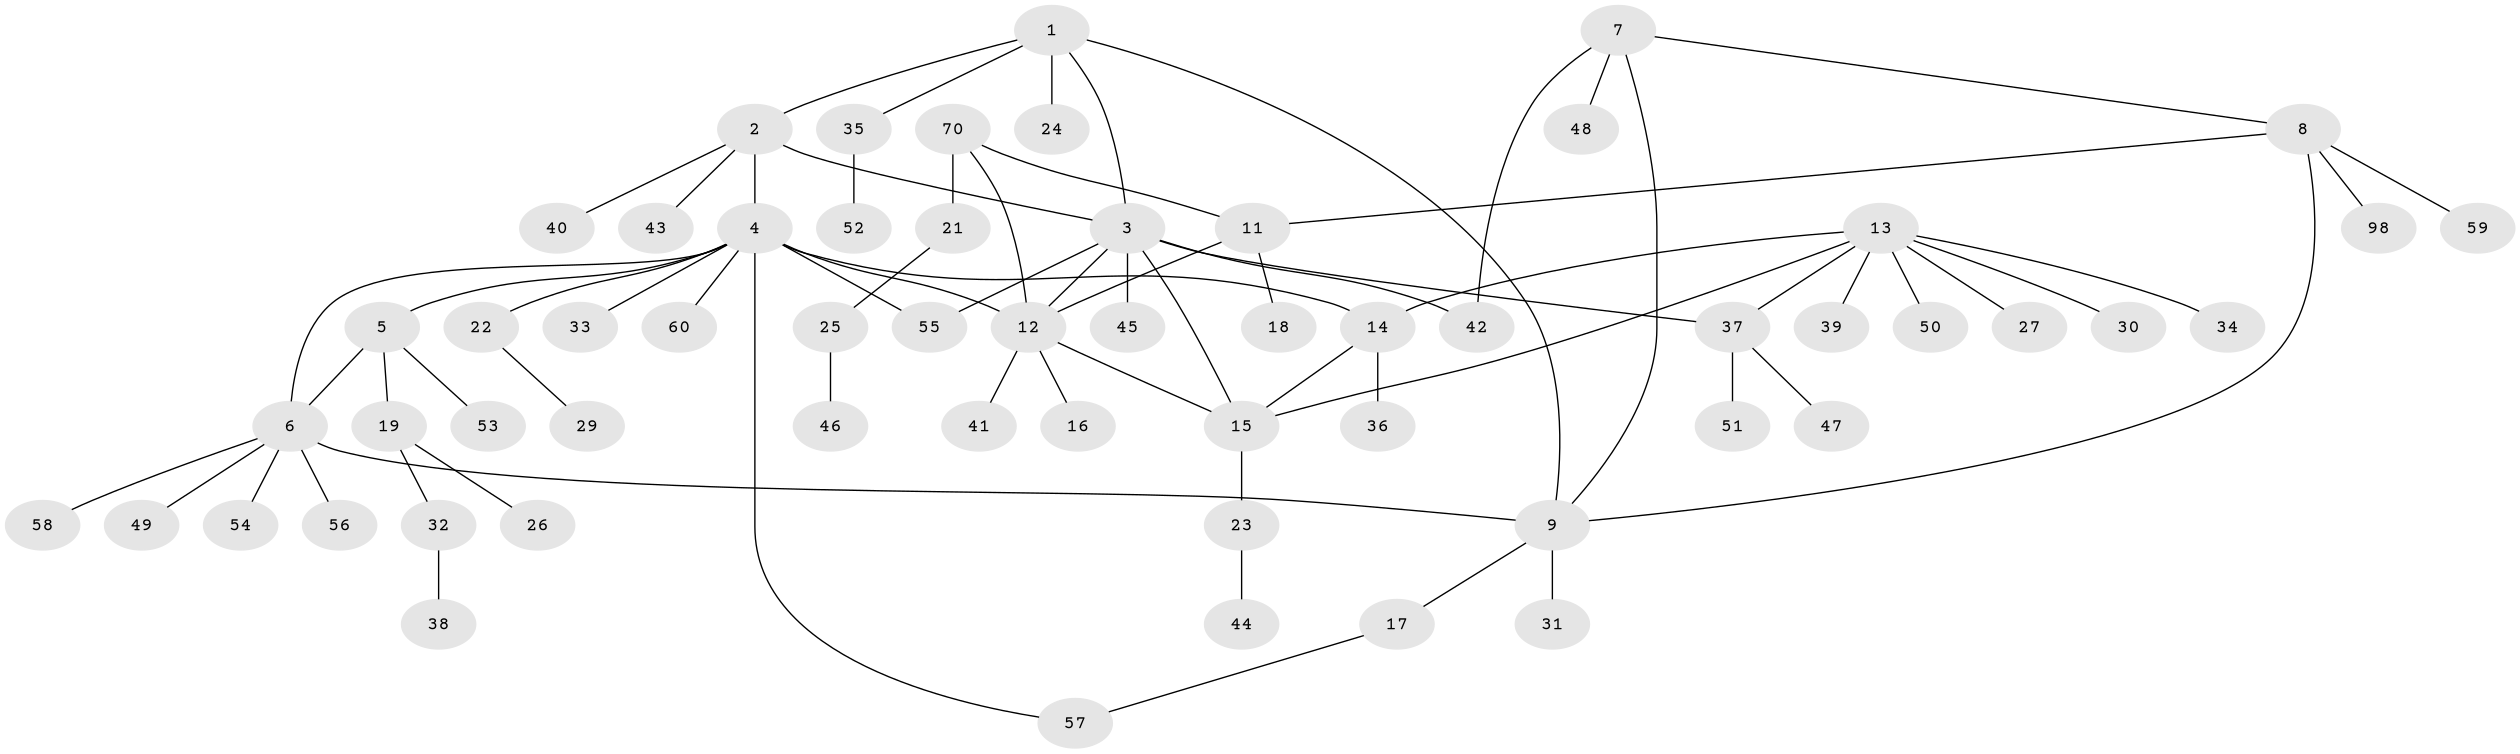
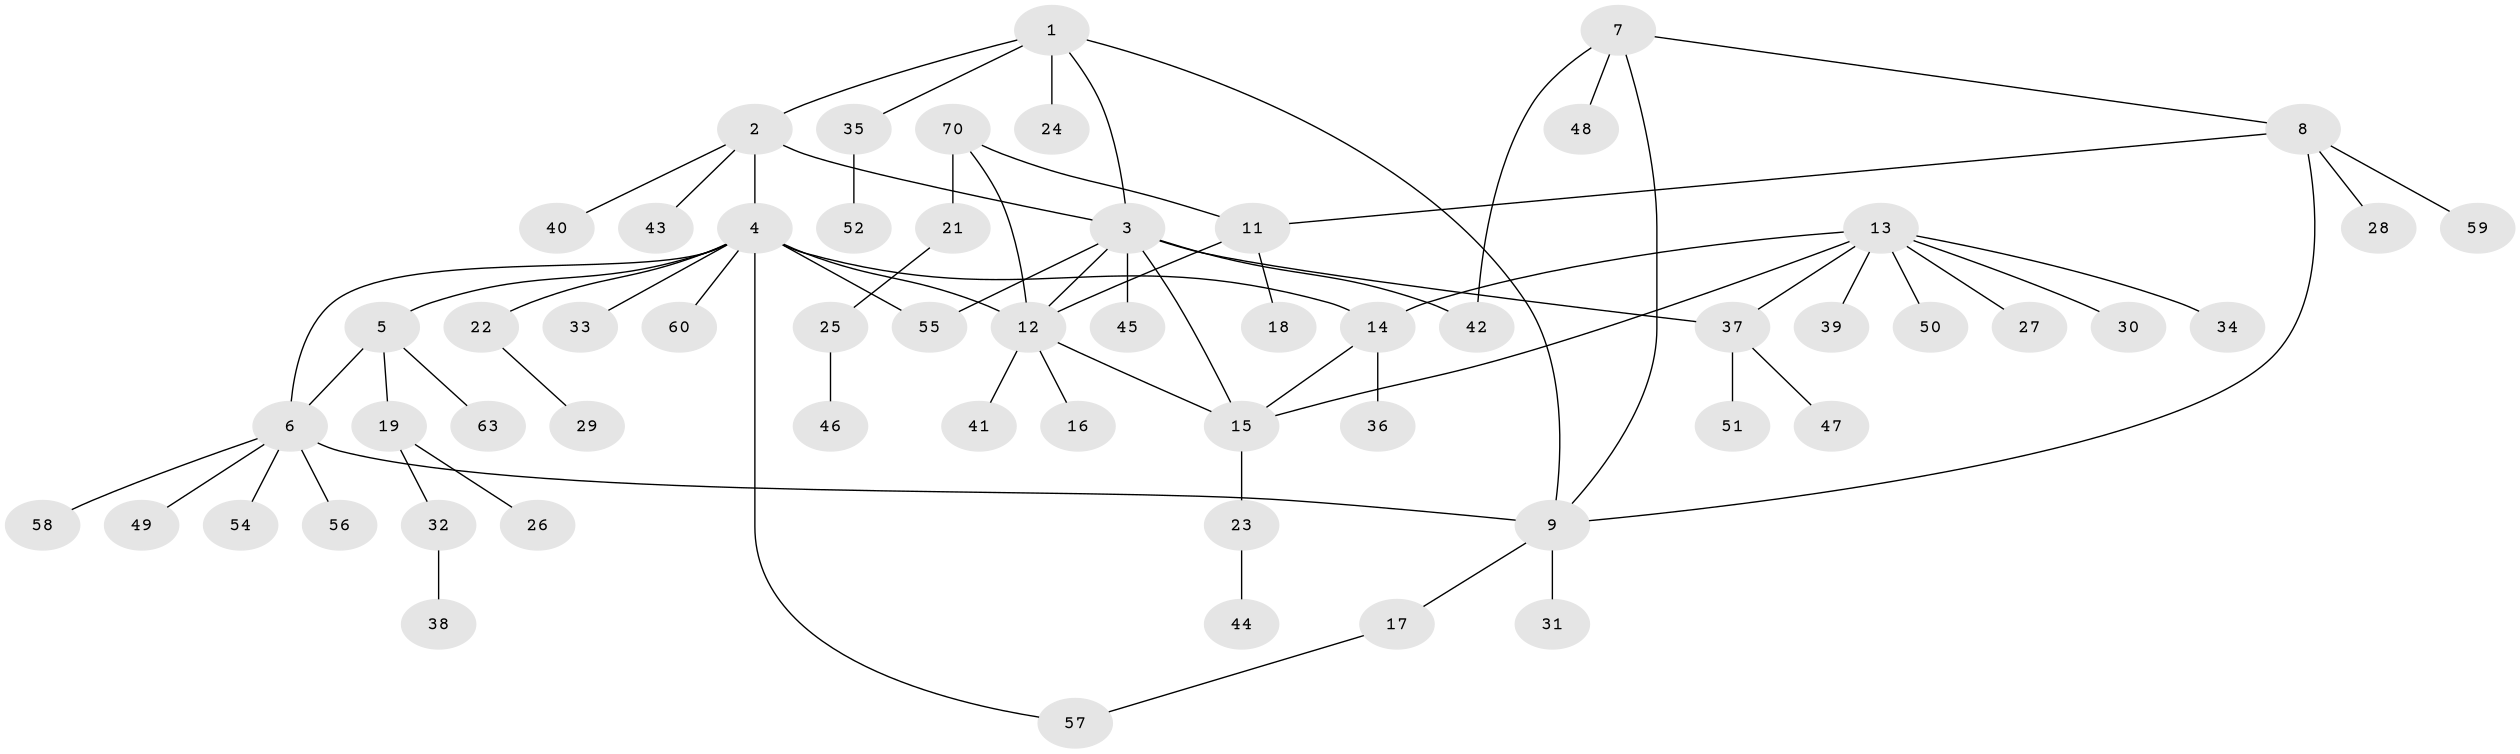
  graph {
    fontname="Courier Prime"
    node [color=gray90 fontname="Courier Prime" style=filled]
    edge [fontname="Courier Prime"]
    1
    2
    3
    9
    24
    35
    4
    40
    43
    12
    15
    37
    42
    45
    55
    17
    31
    52
    5
    6
    14
    22
    33
    57
    60
    16
    41
    23
    47
    51
    19
-   53
+   53 [label=63]
    49
    54
    56
    58
    36
    29
    26
    32
    7
    8
    48
    11
-   28 [label=98]
+   28
    59
    13
    27
    30
    34
    39
    50
    18
    n54 [label=70]
    21
    25
    44
    38
    46
    1 -- 2
    1 -- 3
    1 -- 9
    1 -- 24
    1 -- 35
    2 -- 3
    2 -- 4
    2 -- 40
    2 -- 43
    3 -- 12
    3 -- 15
    3 -- 37
    3 -- 42
    3 -- 45
    3 -- 55
    9 -- 17
    9 -- 31
    35 -- 52
    4 -- 12
    4 -- 55
    4 -- 5
    4 -- 6
    4 -- 14
    4 -- 22
    4 -- 33
    4 -- 57
    4 -- 60
    12 -- 15
    12 -- 16
    12 -- 41
    15 -- 23
    37 -- 47
    37 -- 51
    17 -- 57
    5 -- 6
    5 -- 19
    5 -- 53
    6 -- 9
    6 -- 49
    6 -- 54
    6 -- 56
    6 -- 58
    14 -- 15
    14 -- 36
    22 -- 29
    23 -- 44
    19 -- 26
    19 -- 32
    32 -- 38
    7 -- 9
    7 -- 42
    7 -- 8
    7 -- 48
    8 -- 9
    8 -- 11
    8 -- 28
    8 -- 59
    11 -- 12
    11 -- 18
    13 -- 15
    13 -- 37
    13 -- 14
    13 -- 27
    13 -- 30
    13 -- 34
    13 -- 39
    13 -- 50
    n54 -- 12
    n54 -- 11
    n54 -- 21
    21 -- 25
    25 -- 46
  }
